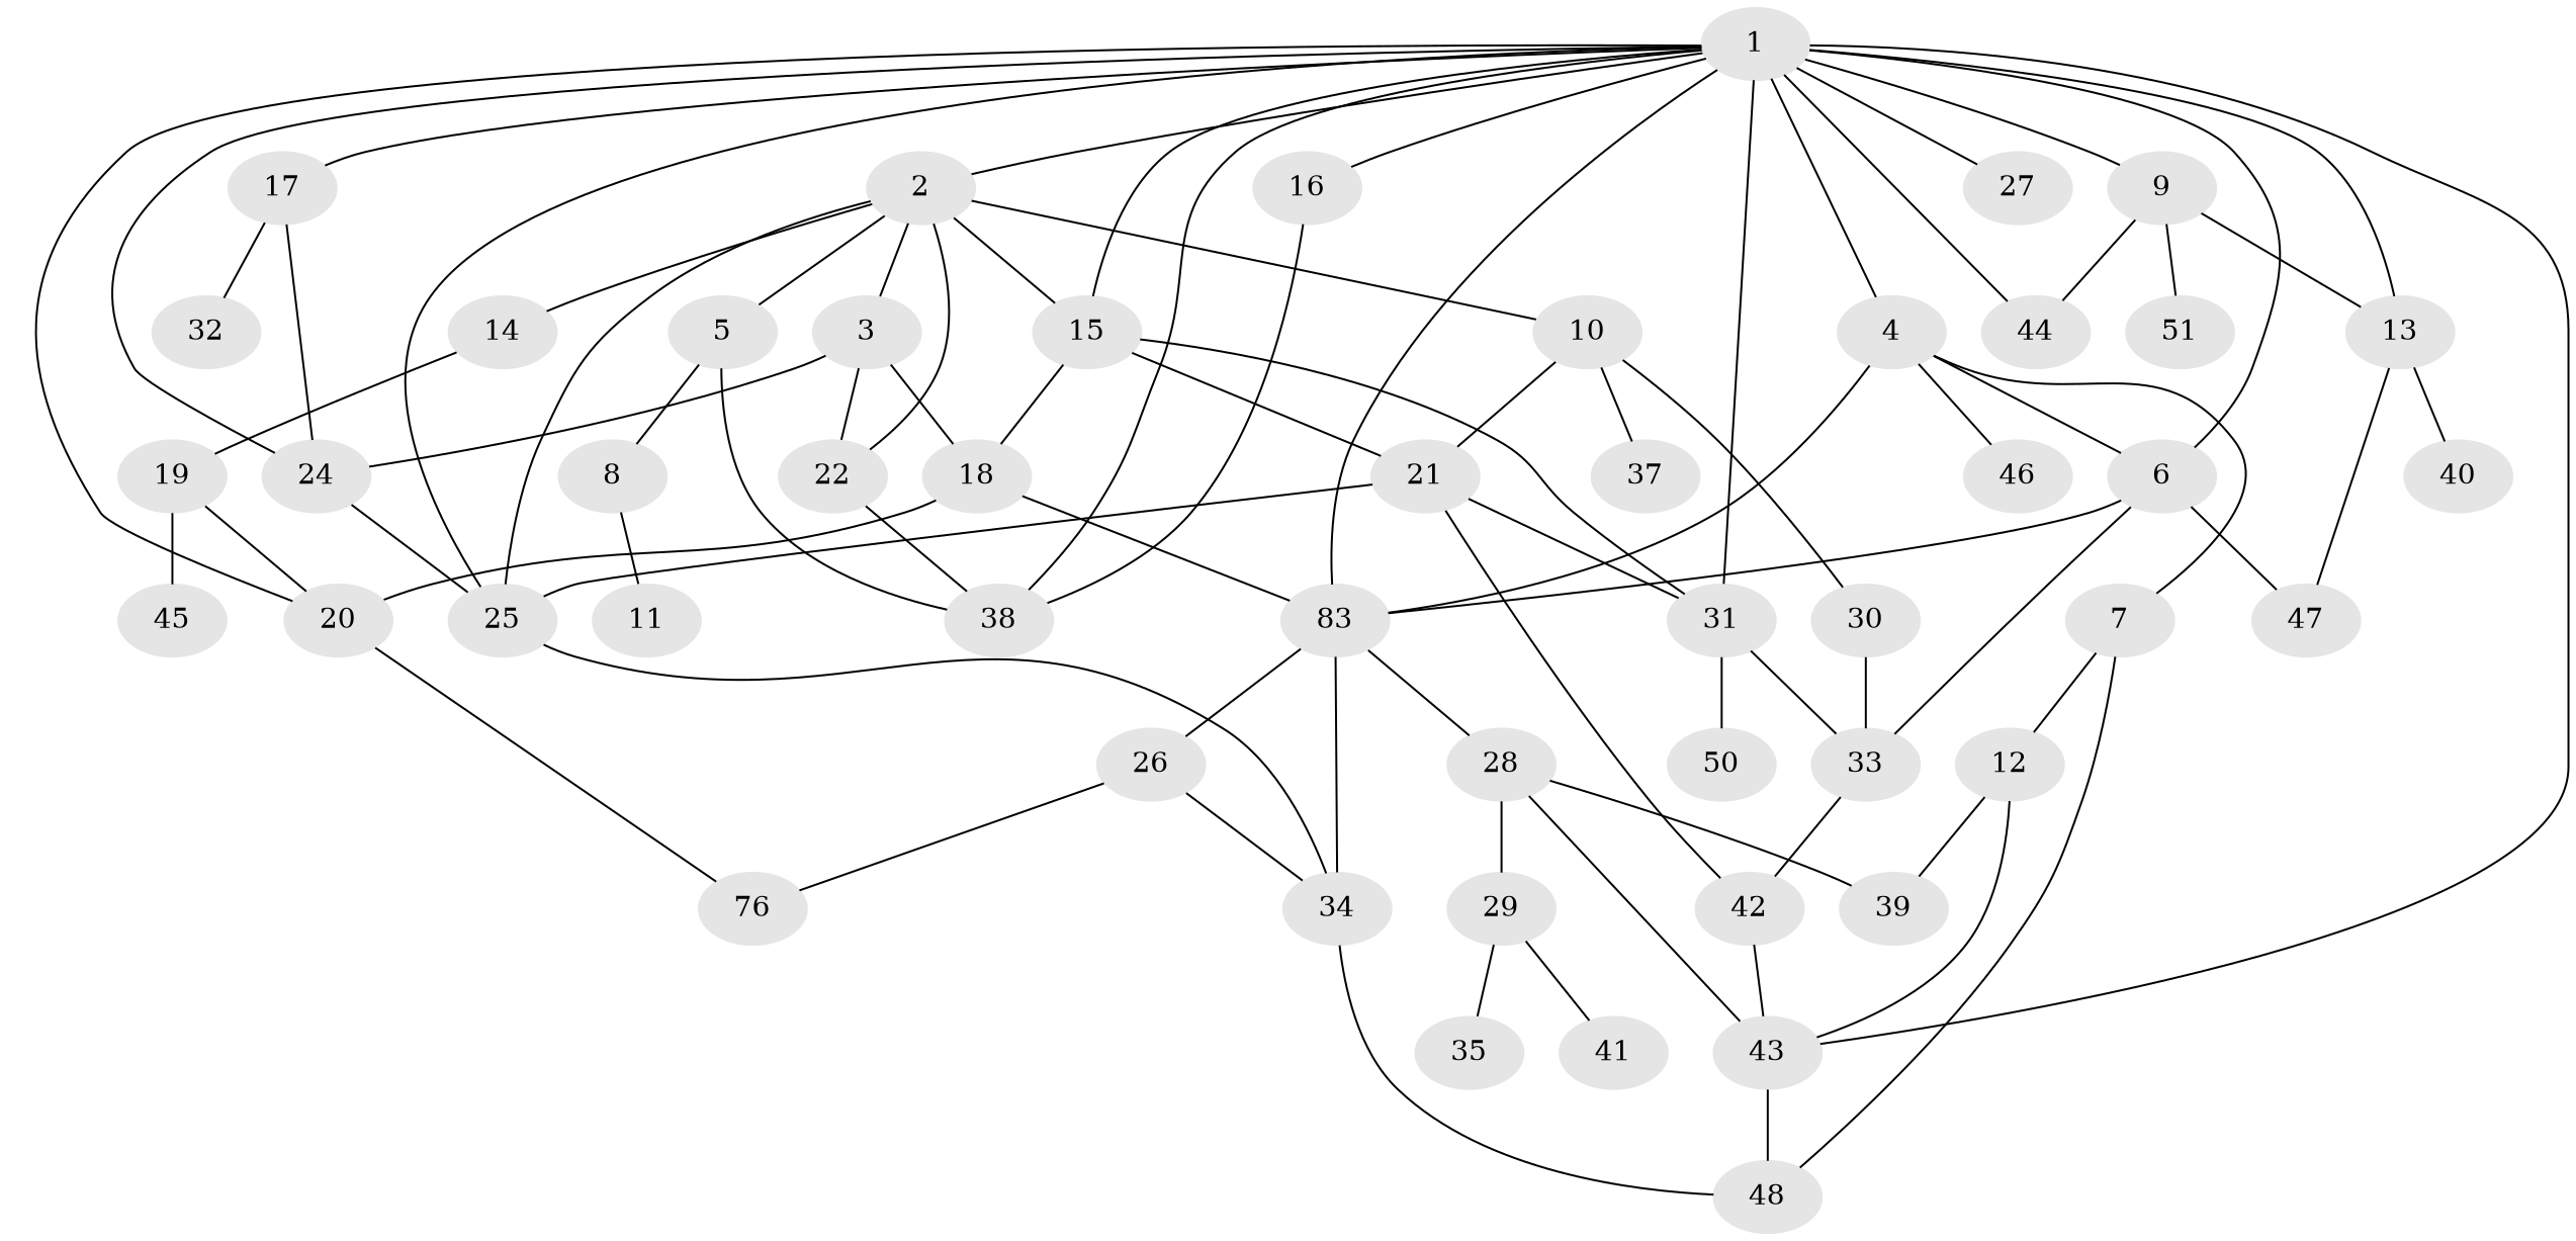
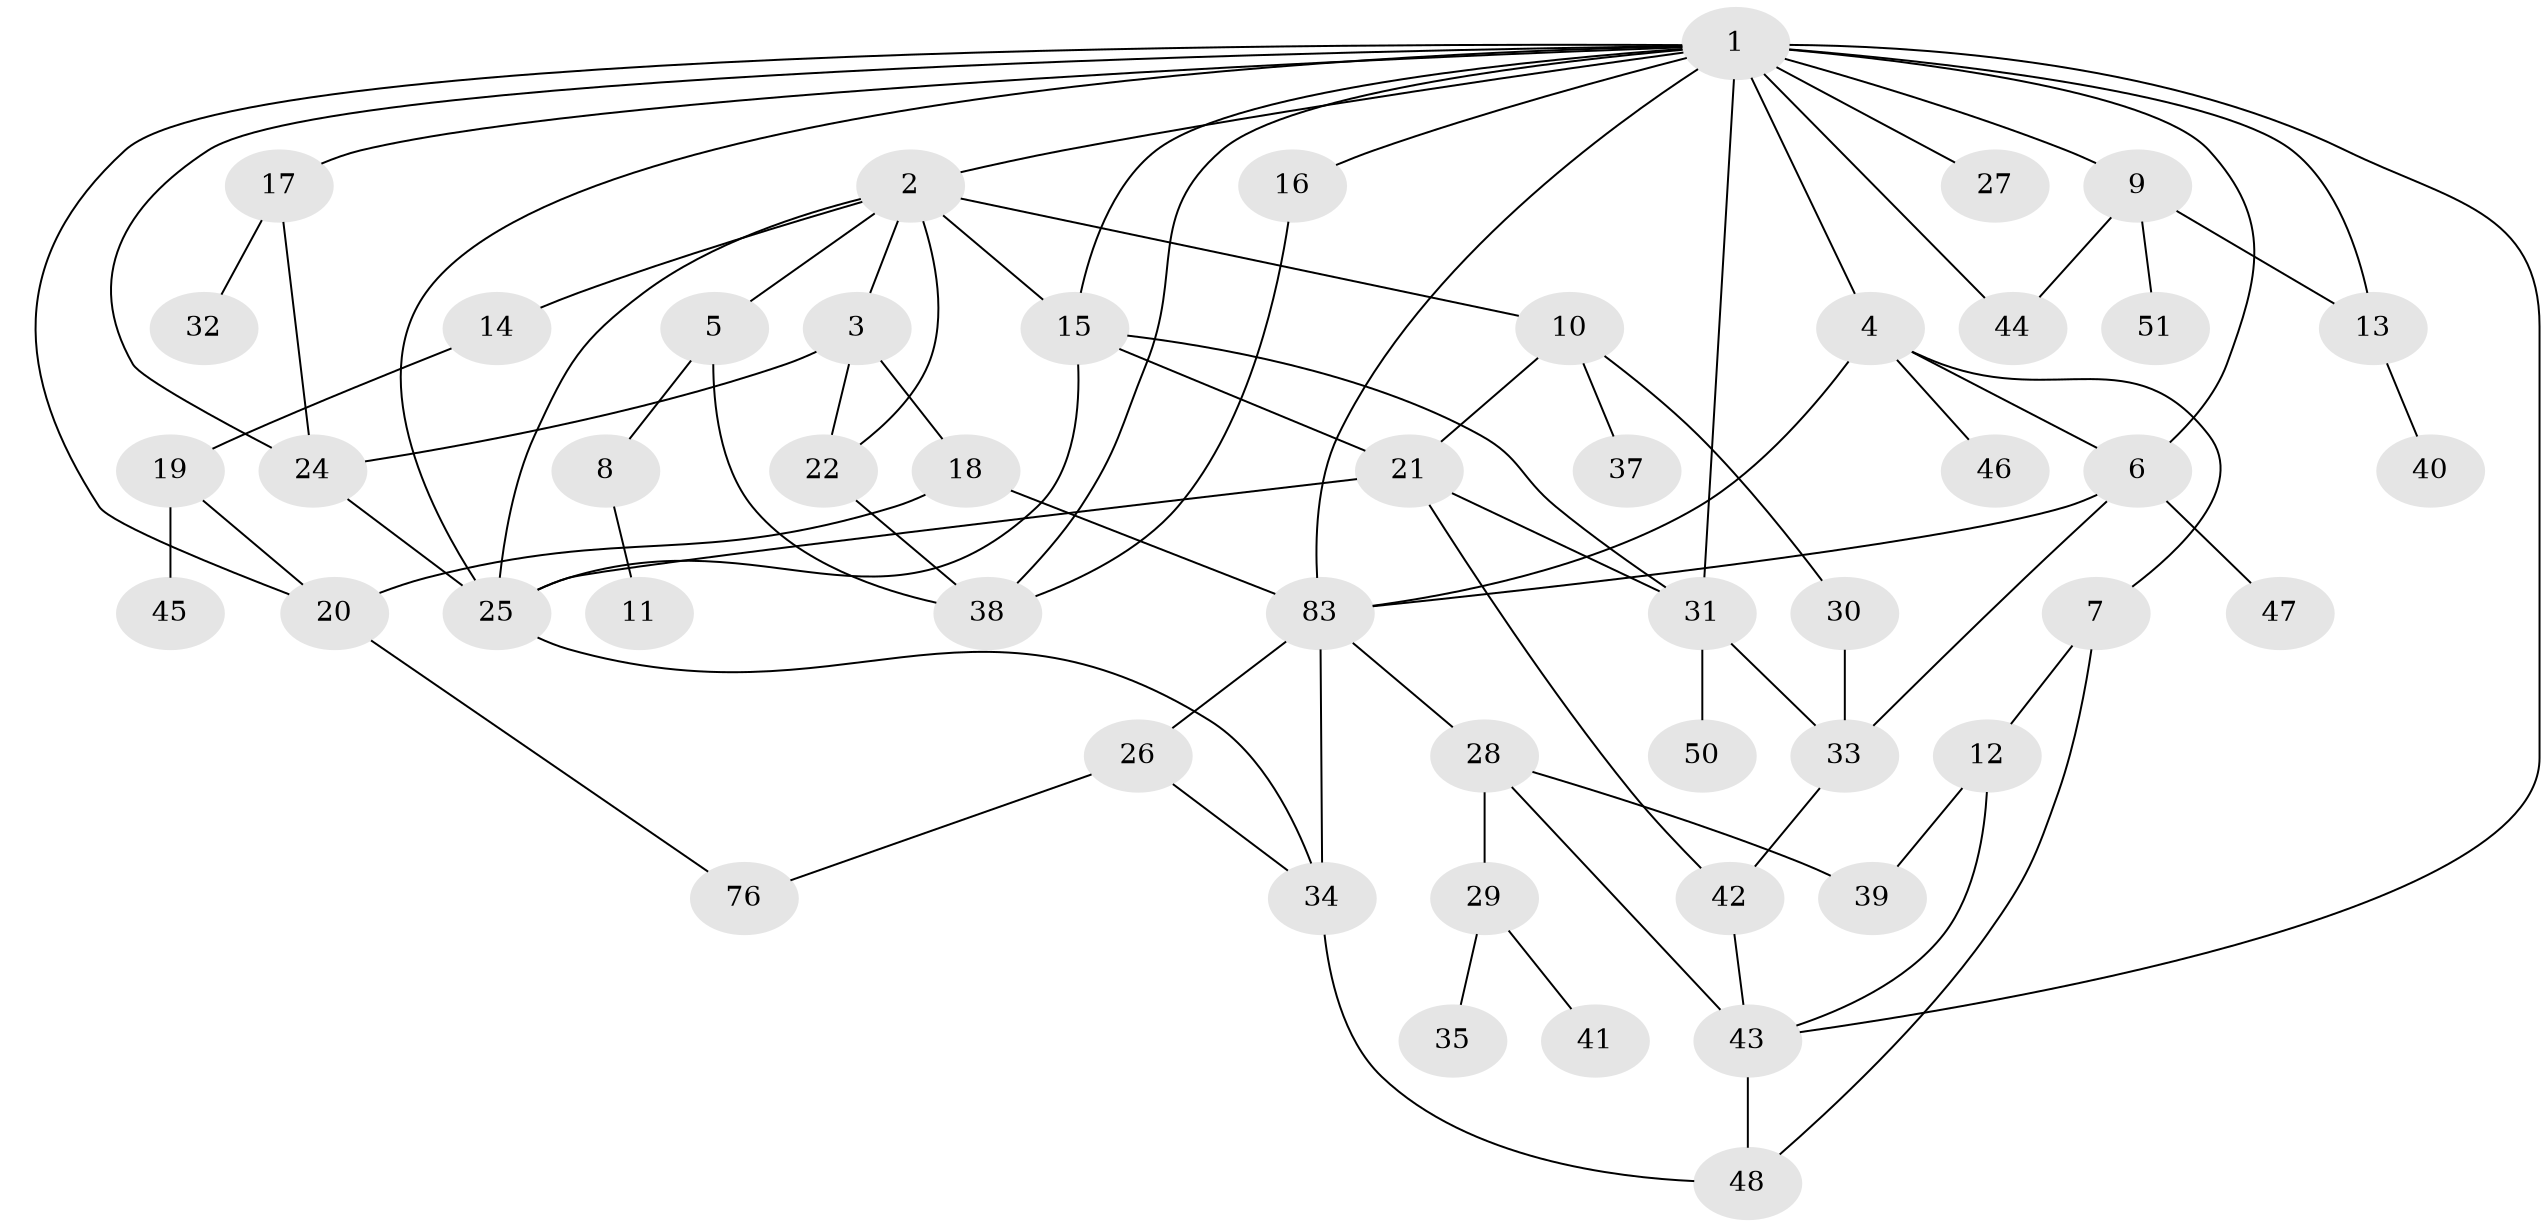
  graph {
    node [color=gray90 style=filled]
    edge [weight=1.0]
    1
    2
    4
    6
    9
    13
    15
    16
    17
    20
    n11 [label=83]
    24
    25
    27
    31
    38
    43
    44
    3
    5
    10
    14
    22
    7
    46
    33
    47
    51
    40
    18
    21
    32
    n33 [label=76]
    26
    28
    34
    50
    48
    8
    30
    37
    19
    12
    11
    42
    39
    45
    29
    35
    41
    1 -- 2
    1 -- 4
    1 -- 6
    1 -- 9 [weight=2.0]
    1 -- 13
    1 -- 15
    1 -- 16
    1 -- 17
    1 -- 20
    1 -- n11
    1 -- 24
    1 -- 25
    1 -- 27
    1 -- 31 [weight=3.0]
    1 -- 38
    1 -- 43
    1 -- 44
    2 -- 15
    2 -- 25
    2 -- 3
    2 -- 5
    2 -- 10
    2 -- 14
    2 -- 22
    4 -- 6
    4 -- n11
    4 -- 7 [weight=2.0]
    4 -- 46 [weight=2.0]
    6 -- n11
    6 -- 33
    6 -- 47
    9 -- 13
    9 -- 44
    9 -- 51
-   13 -- 47
    13 -- 40
    15 -- 31
-   15 -- 18
+   15 -- 25
    15 -- 21 [weight=3.0]
    16 -- 38
    17 -- 24
    17 -- 32
    20 -- n33
    n11 -- 26 [weight=3.0]
    n11 -- 28
    n11 -- 34 [weight=2.0]
    24 -- 25
    25 -- 34
    31 -- 33
    31 -- 50
    43 -- 48
    3 -- 24
    3 -- 22
    3 -- 18
    5 -- 38
    5 -- 8
    10 -- 21
    10 -- 30
    10 -- 37
    14 -- 19
    22 -- 38
    7 -- 48
    7 -- 12 [weight=2.0]
    33 -- 42
    18 -- 20
    18 -- n11
    21 -- 25
    21 -- 31
    21 -- 42 [weight=2.0]
    26 -- n33
    26 -- 34
    28 -- 43
    28 -- 39
    28 -- 29
    34 -- 48
    8 -- 11
    30 -- 33
    19 -- 20
    19 -- 45
    12 -- 43
    12 -- 39
    42 -- 43
    29 -- 35
    29 -- 41
  }
